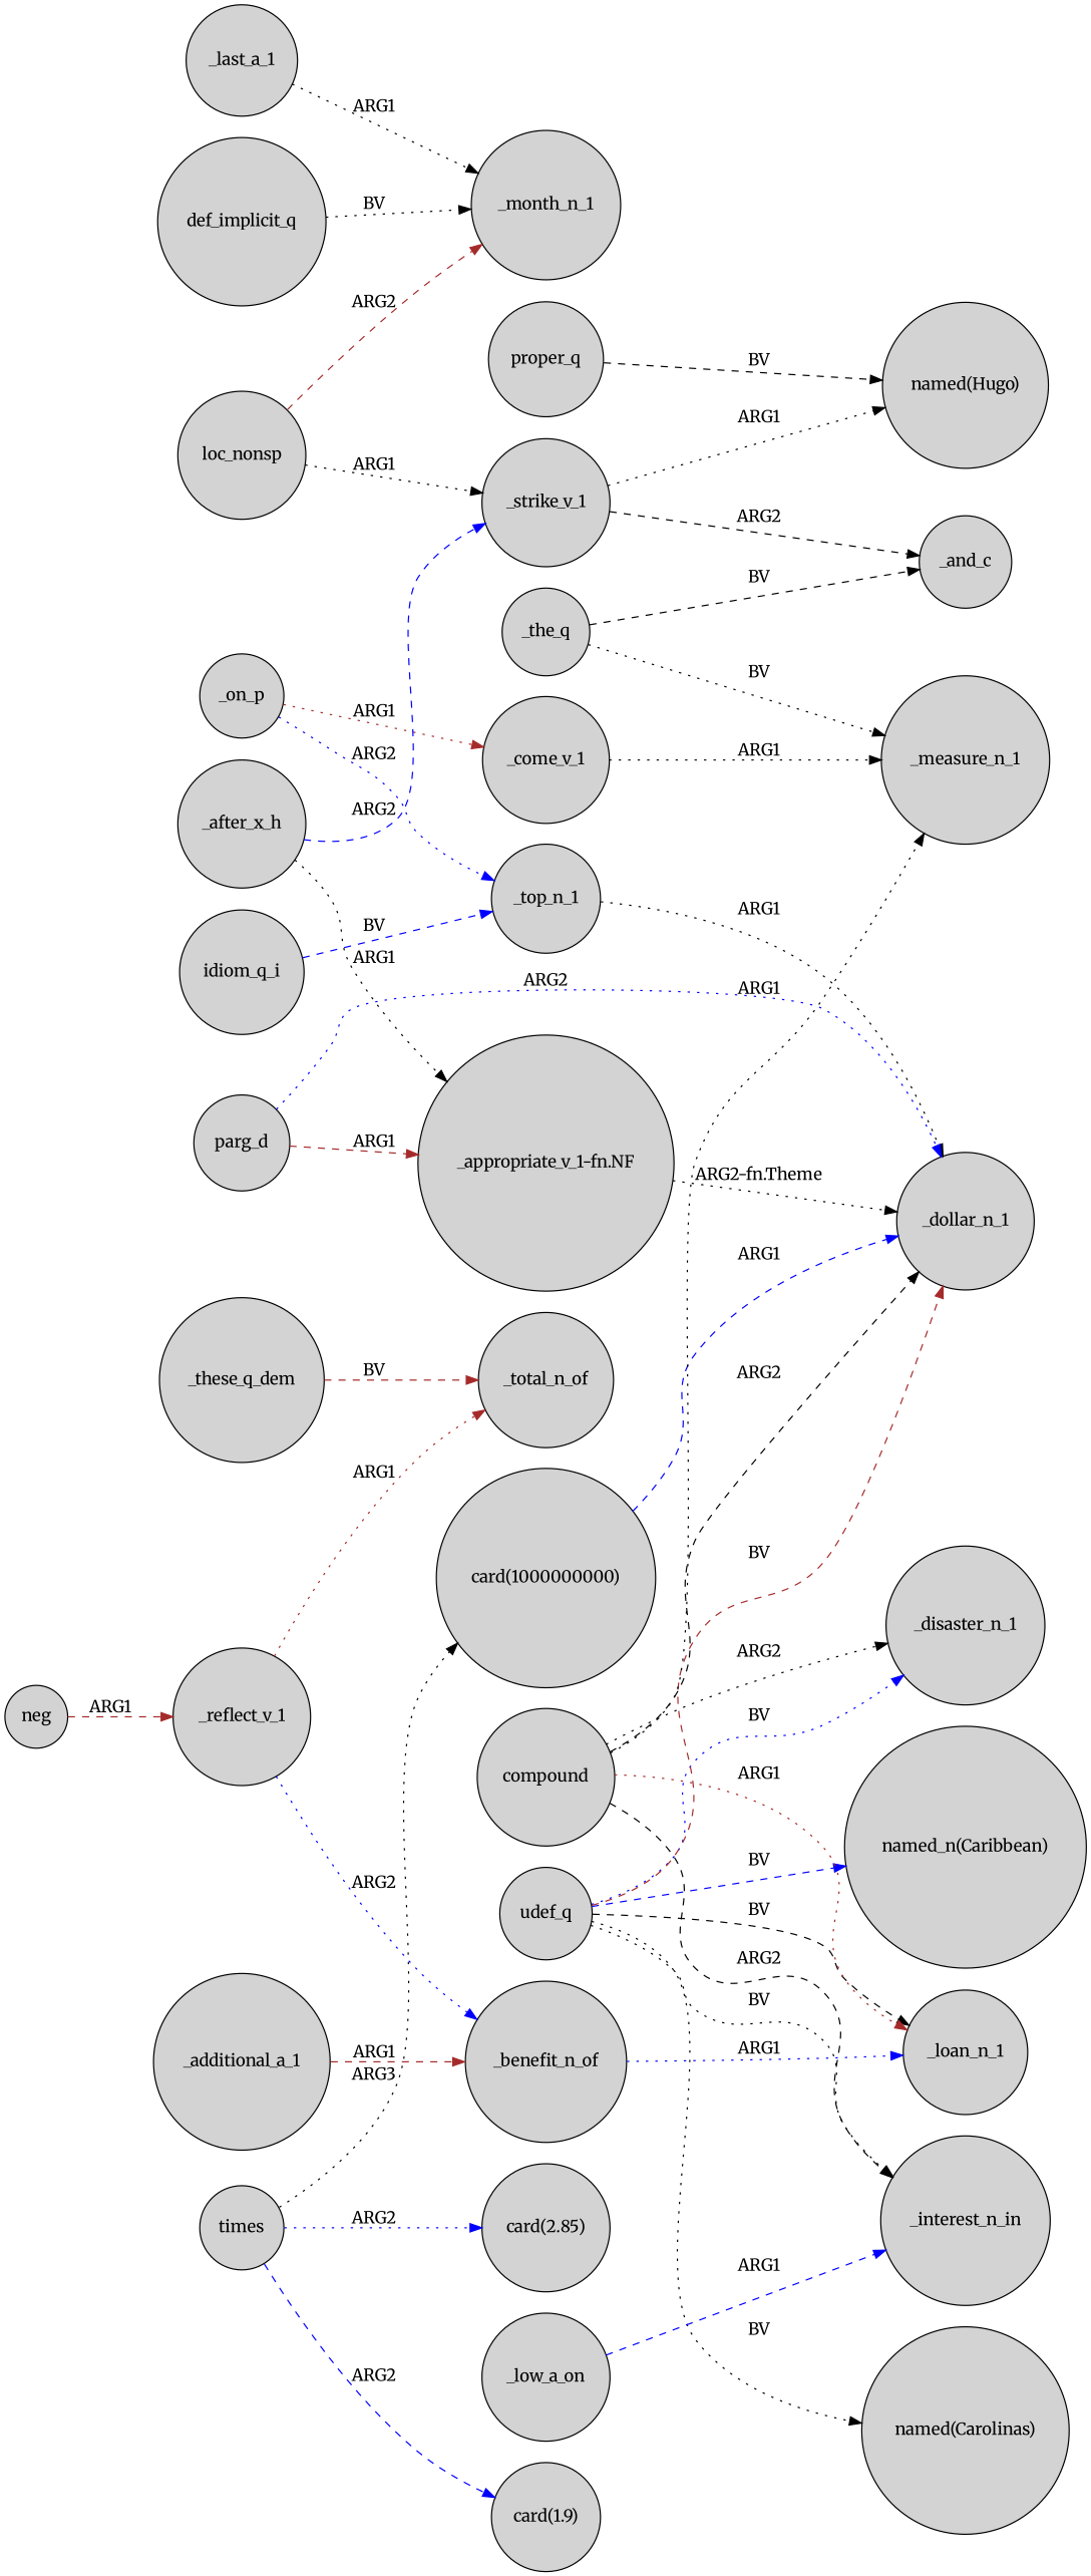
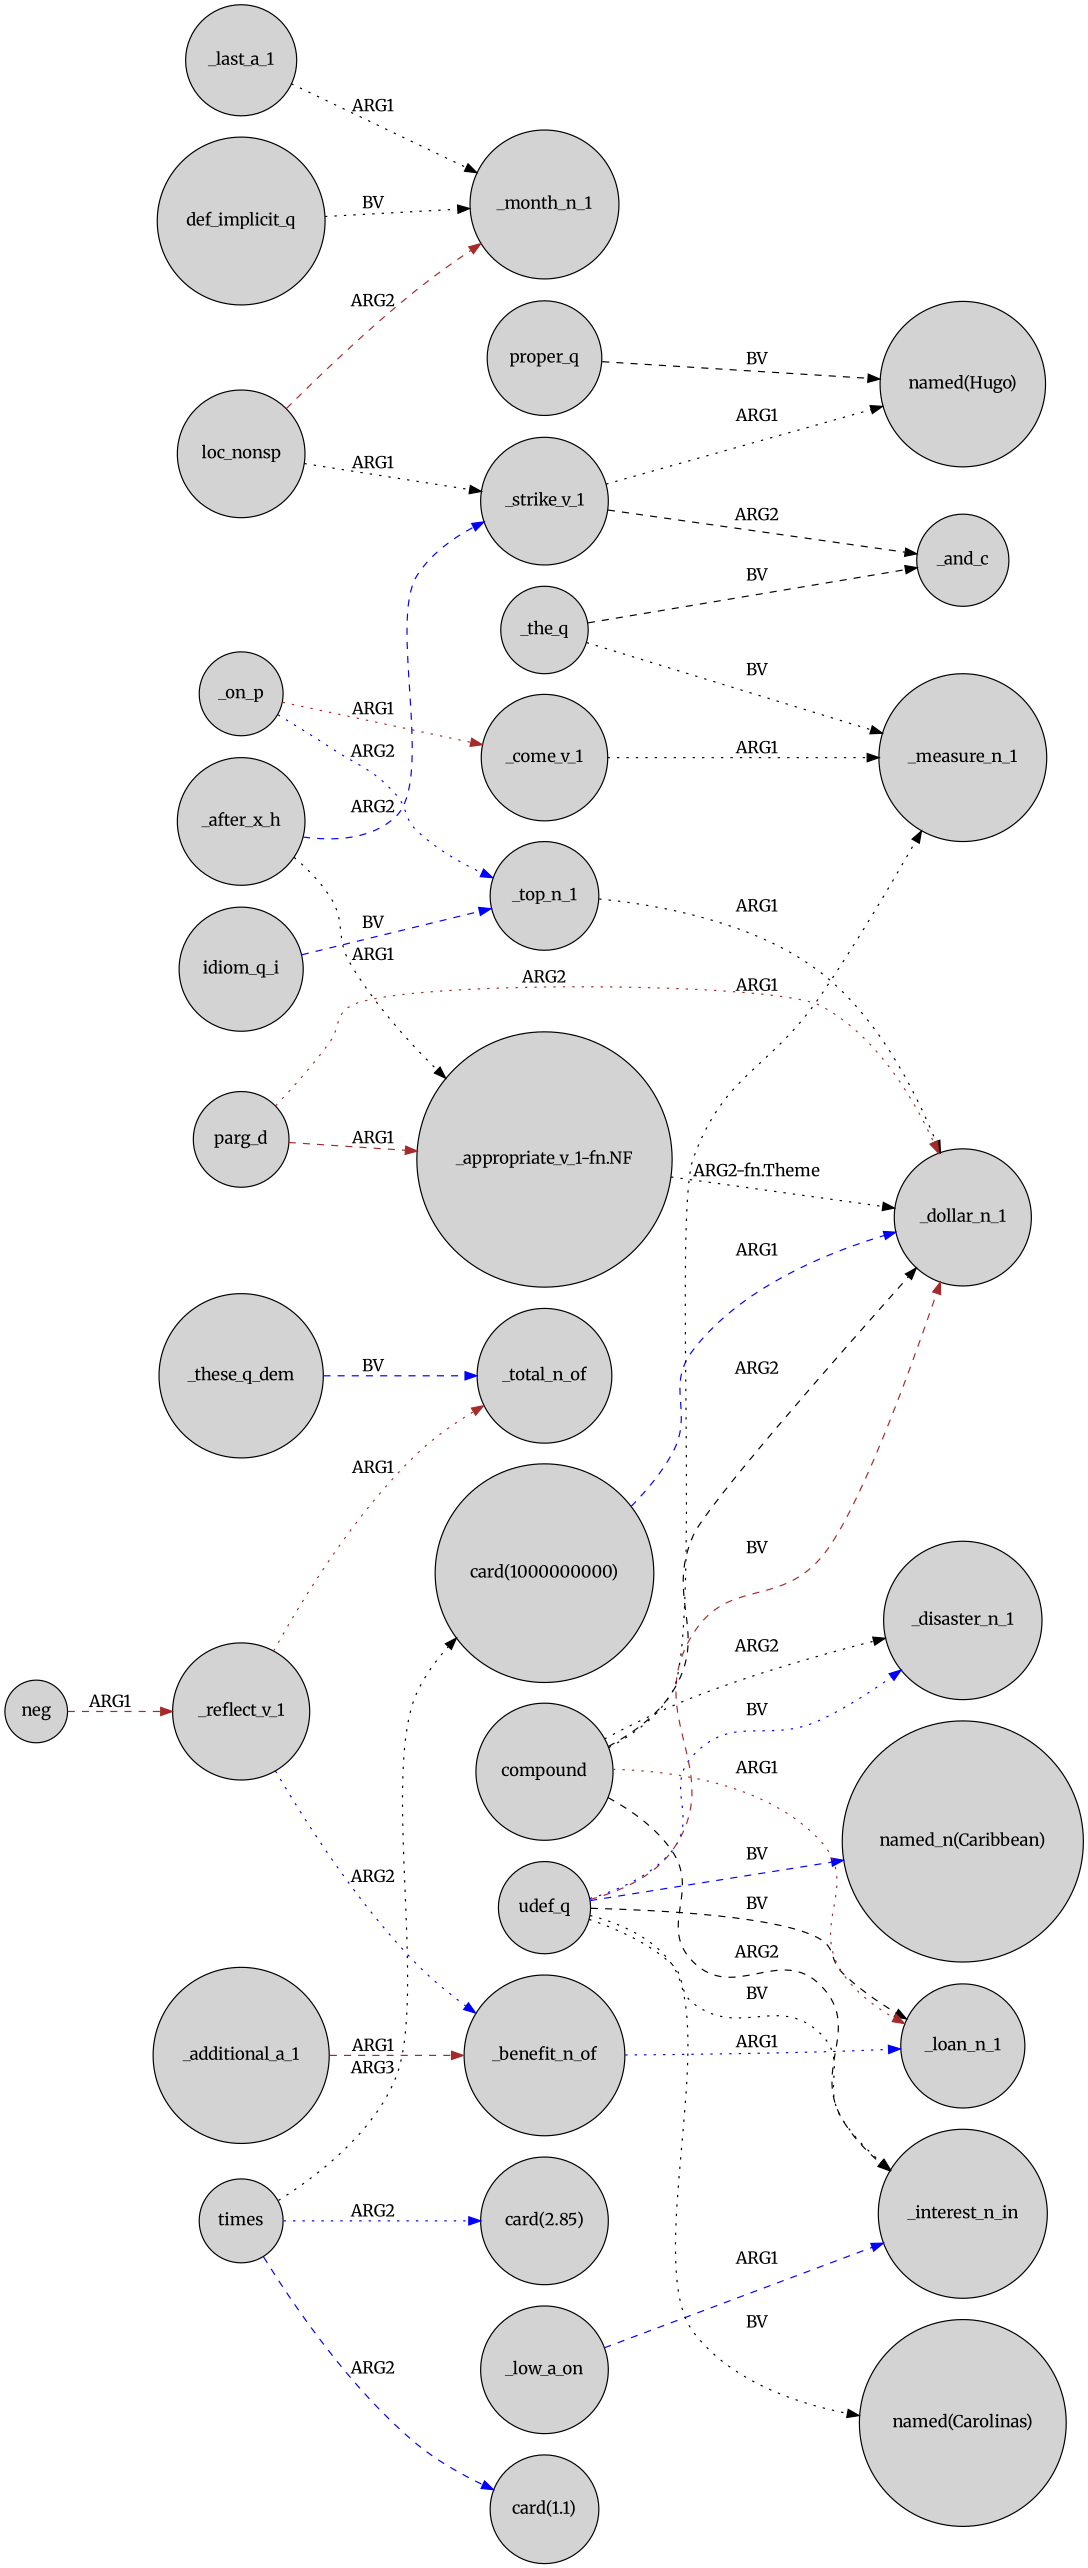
  digraph {
    fontname=Merriweather
    rankdir=LR
    node [fontname=Merriweather shape=circle style=filled]
    edge [color=black fontname=Merriweather style=dotted]
    _the_q
    _and_c
    _measure_n_1
    _benefit_n_of
    _loan_n_1
    def_implicit_q
    _month_n_1
    udef_q
    _disaster_n_1
    _interest_n_in
    "named_n(Caribbean)"
    "named(Carolinas)"
    _dollar_n_1
    _reflect_v_1
    _total_n_of
    _on_p
    _top_n_1
    _come_v_1
    times
-   "card(1.1)" [label="card(1.9)"]
+   "card(1.1)"
    "card(1000000000)"
    "card(2.85)"
    compound
    _low_a_on
    loc_nonsp
    _strike_v_1
    "named(Hugo)"
    "_appropriate_v_1-fn.NF"
    _these_q_dem
    neg
    idiom_q_i
    _after_x_h
    proper_q
    parg_d
    _last_a_1
    _additional_a_1
    _the_q -> _and_c [label=BV style=dashed]
    _the_q -> _measure_n_1 [label=BV]
    _benefit_n_of -> _loan_n_1 [color=blue label=ARG1]
    def_implicit_q -> _month_n_1 [label=BV]
    udef_q -> _loan_n_1 [label=BV style=dashed]
    udef_q -> _disaster_n_1 [color=blue label=BV]
    udef_q -> _interest_n_in [label=BV]
    udef_q -> "named_n(Caribbean)" [color=blue label=BV style=dashed]
    udef_q -> "named(Carolinas)" [label=BV]
    udef_q -> _dollar_n_1 [color=brown label=BV style=dashed]
    _reflect_v_1 -> _benefit_n_of [color=blue label=ARG2]
    _reflect_v_1 -> _total_n_of [color=brown label=ARG1]
    _on_p -> _top_n_1 [color=blue label=ARG2]
    _on_p -> _come_v_1 [color=brown label=ARG1]
    _top_n_1 -> _dollar_n_1 [label=ARG1]
    _come_v_1 -> _measure_n_1 [label=ARG1]
    times -> "card(1.1)" [color=blue label=ARG2 style=dashed]
    times -> "card(1000000000)" [label=ARG3]
    times -> "card(2.85)" [color=blue label=ARG2]
    "card(1000000000)" -> _dollar_n_1 [color=blue label=ARG1 style=dashed]
    compound -> _measure_n_1 [label=ARG1]
    compound -> _loan_n_1 [color=brown label=ARG1]
    compound -> _disaster_n_1 [label=ARG2]
    compound -> _interest_n_in [label=ARG2 style=dashed]
    compound -> _dollar_n_1 [label=ARG2 style=dashed]
    _low_a_on -> _interest_n_in [color=blue label=ARG1 style=dashed]
    loc_nonsp -> _month_n_1 [color=brown label=ARG2 style=dashed]
    loc_nonsp -> _strike_v_1 [label=ARG1]
    _strike_v_1 -> _and_c [label=ARG2 style=dashed]
    _strike_v_1 -> "named(Hugo)" [label=ARG1]
    "_appropriate_v_1-fn.NF" -> _dollar_n_1 [label="ARG2-fn.Theme"]
-   _these_q_dem -> _total_n_of [color=brown label=BV style=dashed]
+   _these_q_dem -> _total_n_of [color=blue label=BV style=dashed]
    neg -> _reflect_v_1 [color=brown label=ARG1 style=dashed]
    idiom_q_i -> _top_n_1 [color=blue label=BV style=dashed]
    _after_x_h -> _strike_v_1 [color=blue label=ARG2 style=dashed]
    _after_x_h -> "_appropriate_v_1-fn.NF" [label=ARG1]
    proper_q -> "named(Hugo)" [label=BV style=dashed]
-   parg_d -> _dollar_n_1 [color=blue label=ARG2]
+   parg_d -> _dollar_n_1 [color=brown label=ARG2]
    parg_d -> "_appropriate_v_1-fn.NF" [color=brown label=ARG1 style=dashed]
    _last_a_1 -> _month_n_1 [label=ARG1]
    _additional_a_1 -> _benefit_n_of [color=brown label=ARG1 style=dashed]
  }
